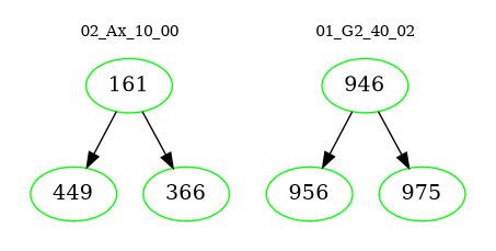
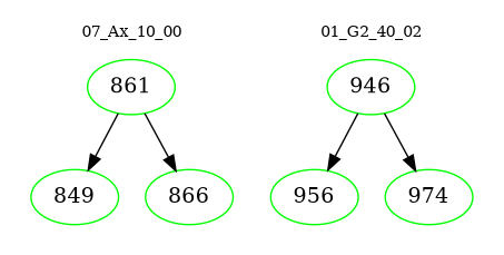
  digraph {
    node [color=green]
    edge [color=black]
-   n1 [label=161]
-   n2 [label=449]
-   n3 [label=366]
+   n1 [label=861]
+   n2 [label=849]
+   n3 [label=866]
    n4 [label=946]
    n5 [label=956]
-   n6 [label=975]
+   n6 [label=974]
    subgraph cluster_1 {
      color=white
      fontsize=10
-     label="02_Ax_10_00"
+     label="07_Ax_10_00"
      n1
      n2
      n3
    }
    subgraph cluster_2 {
      color=white
      fontsize=10
      label="01_G2_40_02"
      n4
      n5
      n6
    }
    n1 -> n2
    n1 -> n3
    n4 -> n5
    n4 -> n6
  }
